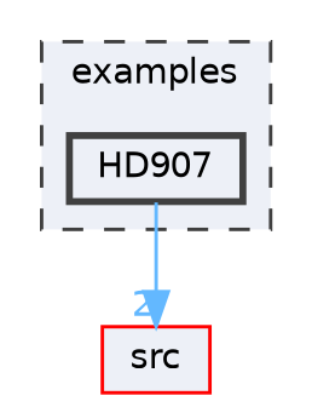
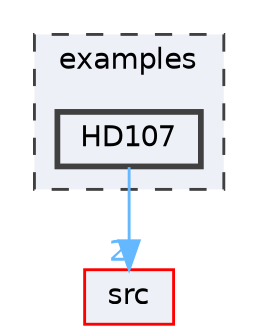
  digraph {
    compound=true
    node [fillcolor="#edf0f7" fontname=Helvetica fontsize=10 shape=box]
-   n1 [color=grey25 height=0.2 label=HD907 style="filled,bold" width=0.4]
+   n1 [color=grey25 height=0.2 label=HD107 style="filled,bold" width=0.4]
    n2 [color=red height=0.2 label=src style=filled width=0.4]
    subgraph cluster_1 {
      bgcolor="#edf0f7"
      fontname=Helvetica
      fontsize=10
      label=examples
      pencolor=grey25
      style="filled,dashed"
      n1
    }
    n1 -> n2 [color=steelblue1 fontcolor=steelblue1 fontname=Helvetica fontsize=10 headlabel=2 labeldistance=1.5 labelfontname=Helvetica labelfontsize=10]
  }
